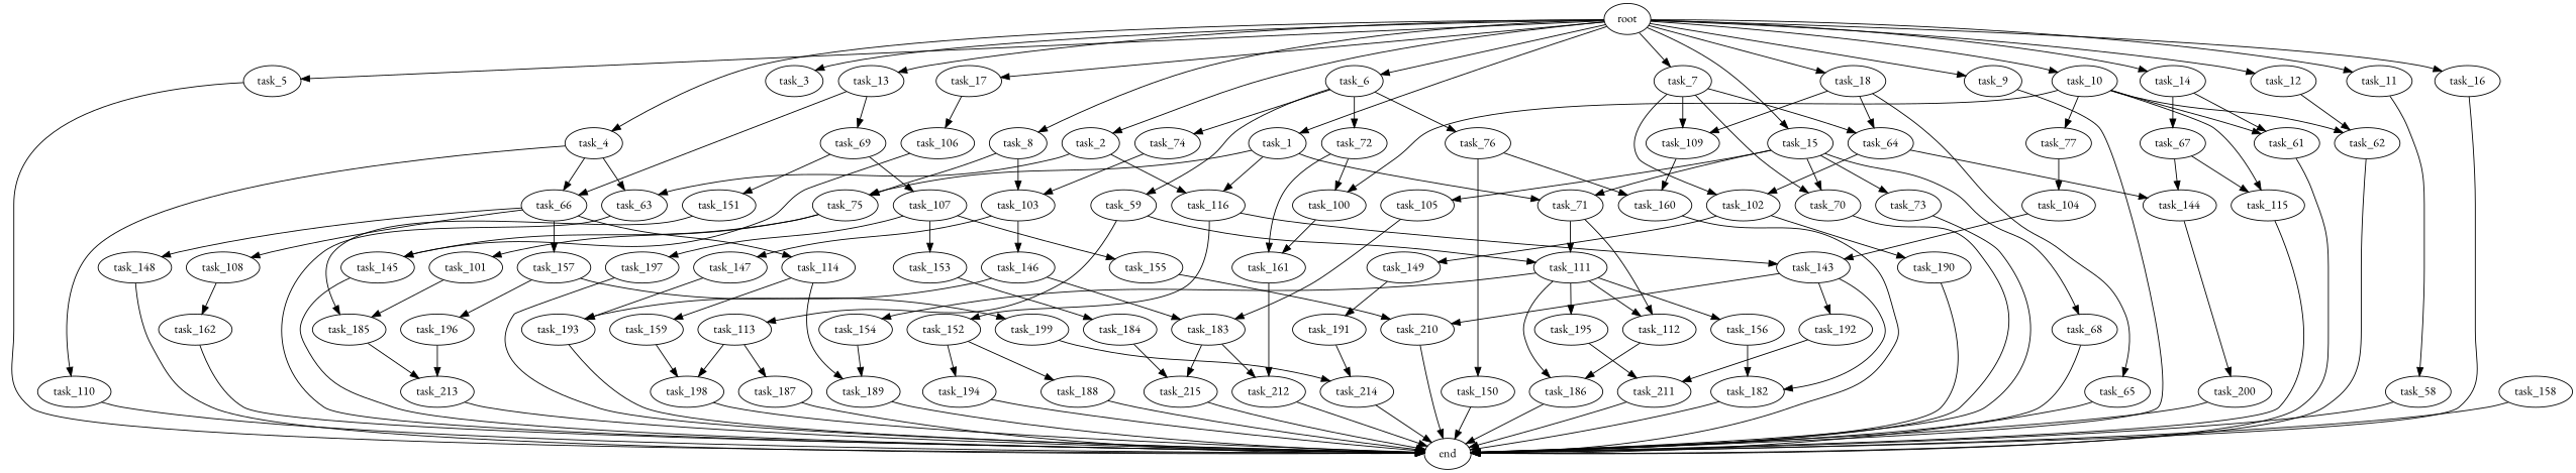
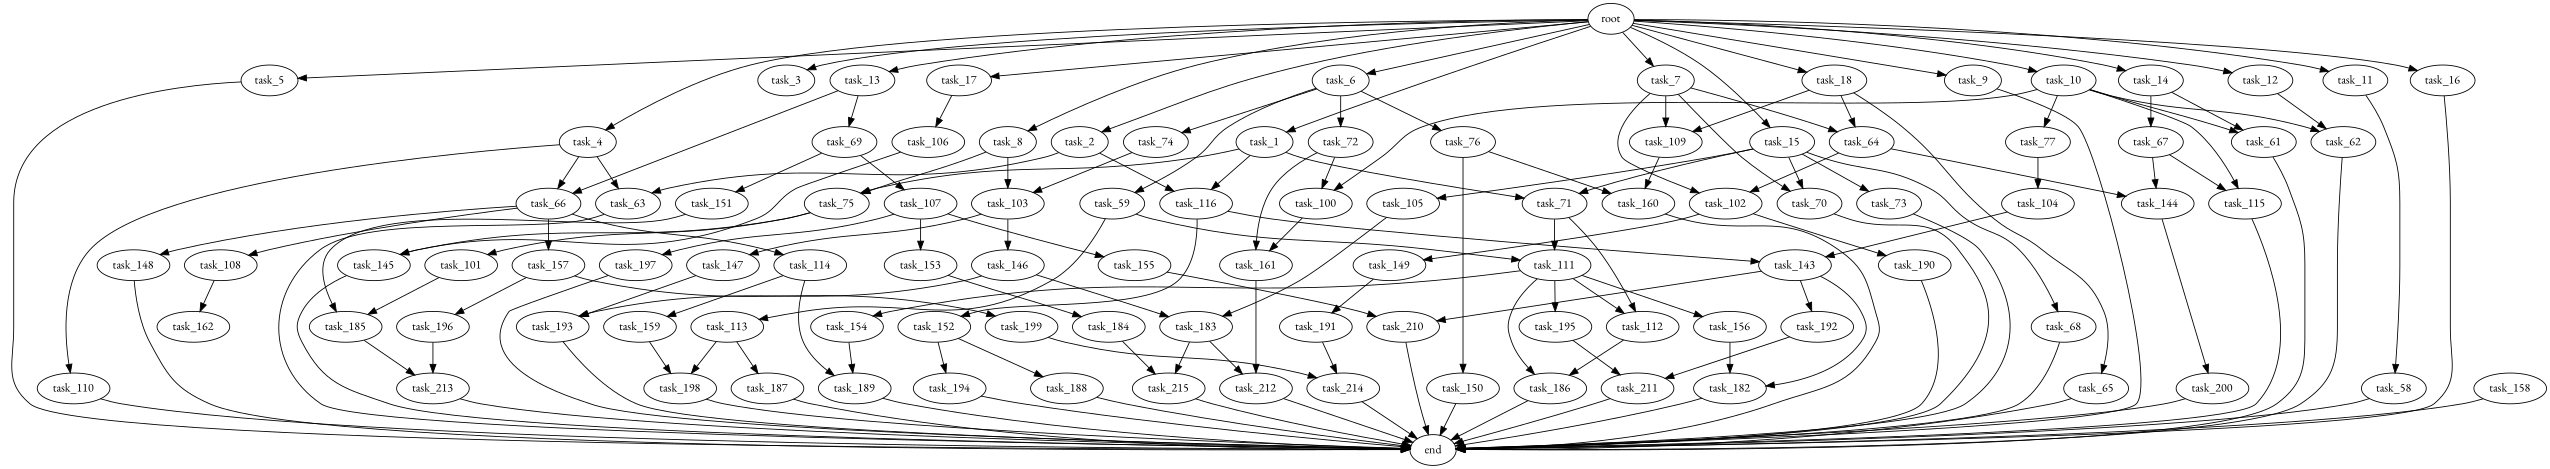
  digraph {
    fontname="EB Garamond"
    node [fontname="EB Garamond"]
    edge [fontname="EB Garamond"]
    root
    task_1
    task_2
    task_3
    task_4
    task_5
    task_6
    task_7
    task_8
    task_9
    task_10
    task_11
    task_12
    task_13
    task_14
    task_15
    task_16
    task_17
    task_18
    task_71
    task_75
    task_116
    task_63
    task_66
    task_110
    end
    task_59
    task_72
    task_74
    task_76
    task_64
    task_70
    task_102
    task_109
    task_103
    task_61
    task_62
    task_77
    task_100
    task_115
    task_58
    task_69
    task_67
    task_68
    task_73
    task_105
    task_106
    task_65
    task_111
    task_112
    task_101
    task_145
    task_143
    task_152
    task_108
    task_114
    task_148
    task_157
    task_113
    task_161
    task_150
    task_160
    task_144
    task_149
    task_190
    task_146
    task_147
    task_104
    task_107
    task_151
    task_183
    task_154
    task_156
    task_186
    task_195
    task_187
    task_198
    task_200
    task_162
    task_159
    task_189
    task_196
    task_199
    task_153
    task_155
    task_197
    task_185
    task_212
    task_213
    task_191
    task_193
    task_182
    task_192
    task_210
    task_215
    task_184
    task_158
    task_211
    task_188
    task_194
    task_214
    root -> task_1
    root -> task_2
    root -> task_3
    root -> task_4
    root -> task_5
    root -> task_6
    root -> task_7
    root -> task_8
    root -> task_9
    root -> task_10
    root -> task_11
    root -> task_12
    root -> task_13
    root -> task_14
    root -> task_15
    root -> task_16
    root -> task_17
    root -> task_18
    task_1 -> task_71
    task_1 -> task_75
    task_1 -> task_116
    task_2 -> task_116
    task_2 -> task_63
    task_4 -> task_63
    task_4 -> task_66
    task_4 -> task_110
    task_5 -> end
    task_6 -> task_59
    task_6 -> task_72
    task_6 -> task_74
    task_6 -> task_76
    task_7 -> task_64
    task_7 -> task_70
    task_7 -> task_102
    task_7 -> task_109
    task_8 -> task_75
    task_8 -> task_103
    task_9 -> end
    task_10 -> task_61
    task_10 -> task_62
    task_10 -> task_77
    task_10 -> task_100
    task_10 -> task_115
    task_11 -> task_58
    task_12 -> task_62
    task_13 -> task_66
    task_13 -> task_69
    task_14 -> task_61
    task_14 -> task_67
    task_15 -> task_71
    task_15 -> task_70
    task_15 -> task_68
    task_15 -> task_73
    task_15 -> task_105
    task_16 -> end
    task_17 -> task_106
    task_18 -> task_64
    task_18 -> task_109
    task_18 -> task_65
    task_71 -> task_111
    task_71 -> task_112
    task_75 -> task_101
    task_75 -> task_145
    task_116 -> task_143
    task_116 -> task_152
    task_63 -> end
    task_66 -> task_108
    task_66 -> task_114
    task_66 -> task_148
    task_66 -> task_157
    task_110 -> end
    task_59 -> task_111
    task_59 -> task_113
    task_72 -> task_100
    task_72 -> task_161
    task_74 -> task_103
    task_76 -> task_150
    task_76 -> task_160
    task_64 -> task_102
    task_64 -> task_144
    task_70 -> end
    task_102 -> task_149
    task_102 -> task_190
    task_109 -> task_160
    task_103 -> task_146
    task_103 -> task_147
    task_61 -> end
    task_62 -> end
    task_77 -> task_104
    task_100 -> task_161
    task_115 -> end
    task_58 -> end
    task_69 -> task_107
    task_69 -> task_151
    task_67 -> task_115
    task_67 -> task_144
    task_68 -> end
    task_73 -> end
    task_105 -> task_183
    task_106 -> task_145
    task_65 -> end
    task_111 -> task_112
    task_111 -> task_154
    task_111 -> task_156
    task_111 -> task_186
    task_111 -> task_195
    task_112 -> task_186
    task_101 -> task_185
    task_145 -> end
    task_143 -> task_182
    task_143 -> task_192
    task_143 -> task_210
    task_152 -> task_188
    task_152 -> task_194
    task_108 -> task_162
    task_114 -> task_159
    task_114 -> task_189
    task_148 -> end
    task_157 -> task_196
    task_157 -> task_199
    task_113 -> task_187
    task_113 -> task_198
    task_161 -> task_212
    task_150 -> end
    task_160 -> end
    task_144 -> task_200
    task_149 -> task_191
    task_190 -> end
    task_146 -> task_183
    task_146 -> task_193
    task_147 -> task_193
    task_104 -> task_143
    task_107 -> task_153
    task_107 -> task_155
    task_107 -> task_197
    task_151 -> task_185
    task_183 -> task_212
    task_183 -> task_215
    task_154 -> task_189
    task_156 -> task_182
    task_186 -> end
    task_195 -> task_211
    task_187 -> end
    task_198 -> end
    task_200 -> end
-   task_162 -> end
    task_159 -> task_198
    task_189 -> end
    task_196 -> task_213
    task_199 -> task_214
    task_153 -> task_184
    task_155 -> task_210
    task_197 -> end
    task_185 -> task_213
    task_212 -> end
    task_213 -> end
    task_191 -> task_214
    task_193 -> end
    task_182 -> end
    task_192 -> task_211
    task_210 -> end
    task_215 -> end
    task_184 -> task_215
    task_158 -> end
    task_211 -> end
    task_188 -> end
    task_194 -> end
    task_214 -> end
  }
